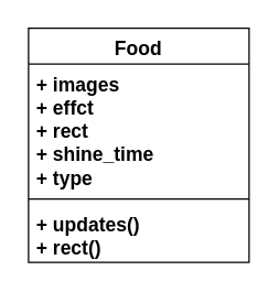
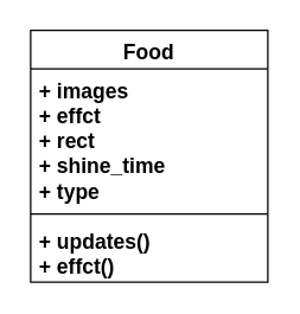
  <mxCell id="0" />
  <mxCell id="1" parent="0" />
  <mxCell id="2" value="Food" style="swimlane;fontStyle=1;align=center;verticalAlign=top;childLayout=stackLayout;horizontal=1;startSize=26;horizontalStack=0;resizeParent=1;resizeParentMax=0;resizeLast=0;collapsible=1;marginBottom=0;fontSize=14;" vertex="1" parent="1"><mxGeometry x="20" y="20" width="160" height="170" as="geometry" /></mxCell>
  <mxCell id="3" value="+ images&#10;+ effct&#10;+ rect&#10;+ shine_time&#10;+ type" style="text;strokeColor=none;fillColor=none;align=left;verticalAlign=top;spacingLeft=4;spacingRight=4;overflow=hidden;rotatable=0;points=[[0,0.5],[1,0.5]];portConstraint=eastwest;fontSize=14;fontStyle=1" vertex="1" parent="2"><mxGeometry y="26" width="160" height="94" as="geometry" /></mxCell>
  <mxCell id="4" value="" style="line;strokeWidth=1;fillColor=none;align=left;verticalAlign=middle;spacingTop=-1;spacingLeft=3;spacingRight=3;rotatable=0;labelPosition=right;points=[];portConstraint=eastwest;strokeColor=inherit;" vertex="1" parent="2"><mxGeometry y="120" width="160" height="8" as="geometry" /></mxCell>
- <mxCell id="5" value="+ updates()&#10;+ rect()" style="text;strokeColor=none;fillColor=none;align=left;verticalAlign=top;spacingLeft=4;spacingRight=4;overflow=hidden;rotatable=0;points=[[0,0.5],[1,0.5]];portConstraint=eastwest;fontSize=14;fontStyle=1" vertex="1" parent="2"><mxGeometry y="128" width="160" height="42" as="geometry" /></mxCell>
+ <mxCell id="5" value="+ updates()&#10;+ effct()" style="text;strokeColor=none;fillColor=none;align=left;verticalAlign=top;spacingLeft=4;spacingRight=4;overflow=hidden;rotatable=0;points=[[0,0.5],[1,0.5]];portConstraint=eastwest;fontSize=14;fontStyle=1" vertex="1" parent="2"><mxGeometry y="128" width="160" height="42" as="geometry" /></mxCell>
